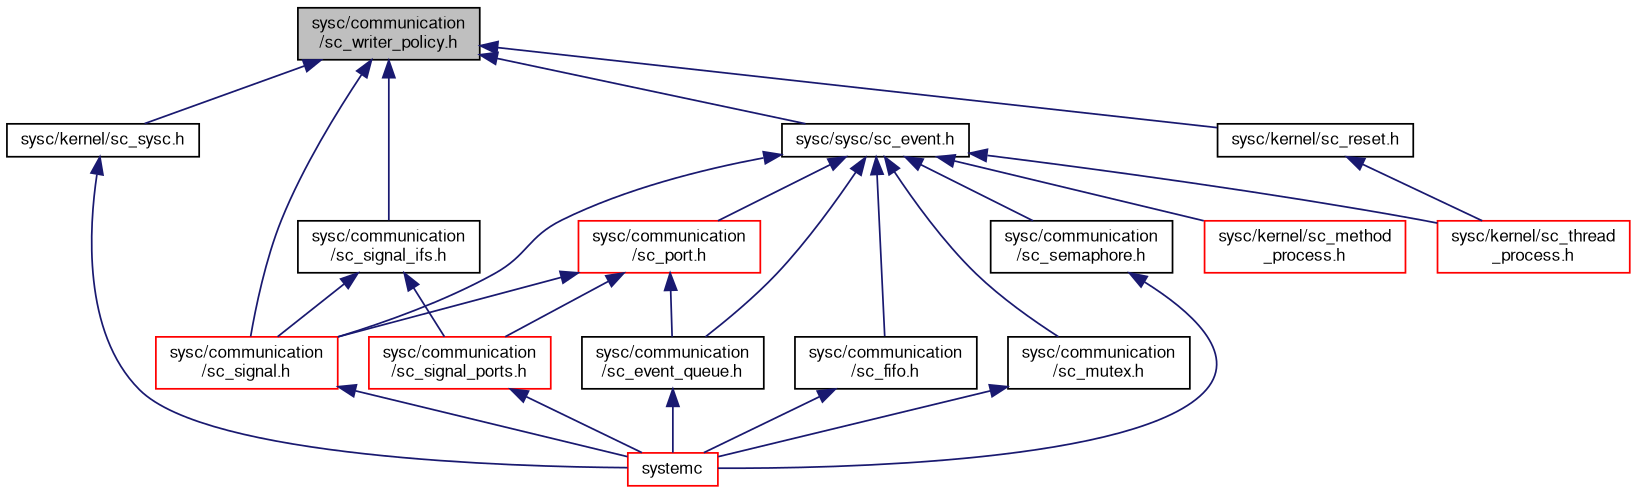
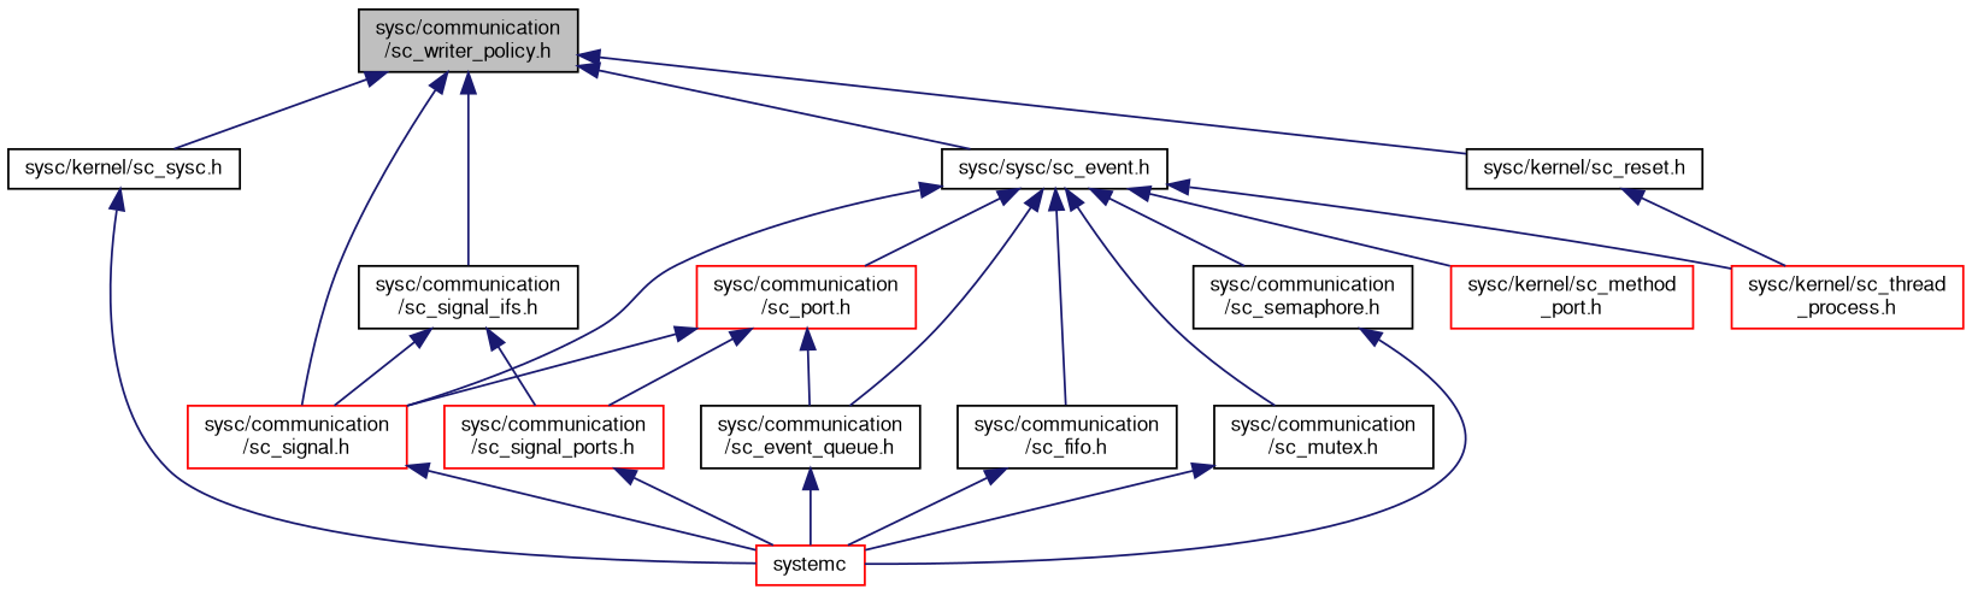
  digraph {
    node [color=black fillcolor=white fontname=FreeSans fontsize=10 shape=record style=filled]
    edge [color=midnightblue dir=back fontname=FreeSans fontsize=10 labelfontname=FreeSans labelfontsize=10 style=solid]
    n1 [fillcolor=grey75 fontcolor=black height=0.2 label="sysc/communication\l/sc_writer_policy.h" width=0.4]
    n2 [height=0.2 label="sysc/kernel/sc_sysc.h" width=0.4]
    n3 [height=0.2 label="sysc/sysc/sc_event.h" width=0.4]
    n4 [color=red height=0.2 label="sysc/communication\l/sc_signal.h" width=0.4]
    n5 [height=0.2 label="sysc/communication\l/sc_signal_ifs.h" width=0.4]
    n6 [height=0.2 label="sysc/kernel/sc_reset.h" width=0.4]
    n7 [color=red height=0.2 label=systemc width=0.4]
    n8 [color=red height=0.2 label="sysc/communication\l/sc_port.h" width=0.4]
    n9 [height=0.2 label="sysc/communication\l/sc_event_queue.h" width=0.4]
    n10 [height=0.2 label="sysc/communication\l/sc_fifo.h" width=0.4]
    n11 [height=0.2 label="sysc/communication\l/sc_mutex.h" width=0.4]
    n12 [height=0.2 label="sysc/communication\l/sc_semaphore.h" width=0.4]
    n13 [color=red height=0.2 label="sysc/kernel/sc_thread\l_process.h" width=0.4]
-   n14 [color=red height=0.2 label="sysc/kernel/sc_method\l_process.h" width=0.4]
+   n14 [color=red height=0.2 label="sysc/kernel/sc_method\l_port.h" width=0.4]
    n15 [color=red height=0.2 label="sysc/communication\l/sc_signal_ports.h" width=0.4]
    n1 -> n2
    n1 -> n3
    n1 -> n4
    n1 -> n5
    n1 -> n6
    n2 -> n7
    n3 -> n4
    n3 -> n8
    n3 -> n9
    n3 -> n10
    n3 -> n11
    n3 -> n12
    n3 -> n13
    n3 -> n14
    n4 -> n7
    n5 -> n4
    n5 -> n15
    n6 -> n13
    n8 -> n4
    n8 -> n9
    n8 -> n15
    n9 -> n7
    n10 -> n7
    n11 -> n7
    n12 -> n7
    n15 -> n7
  }
